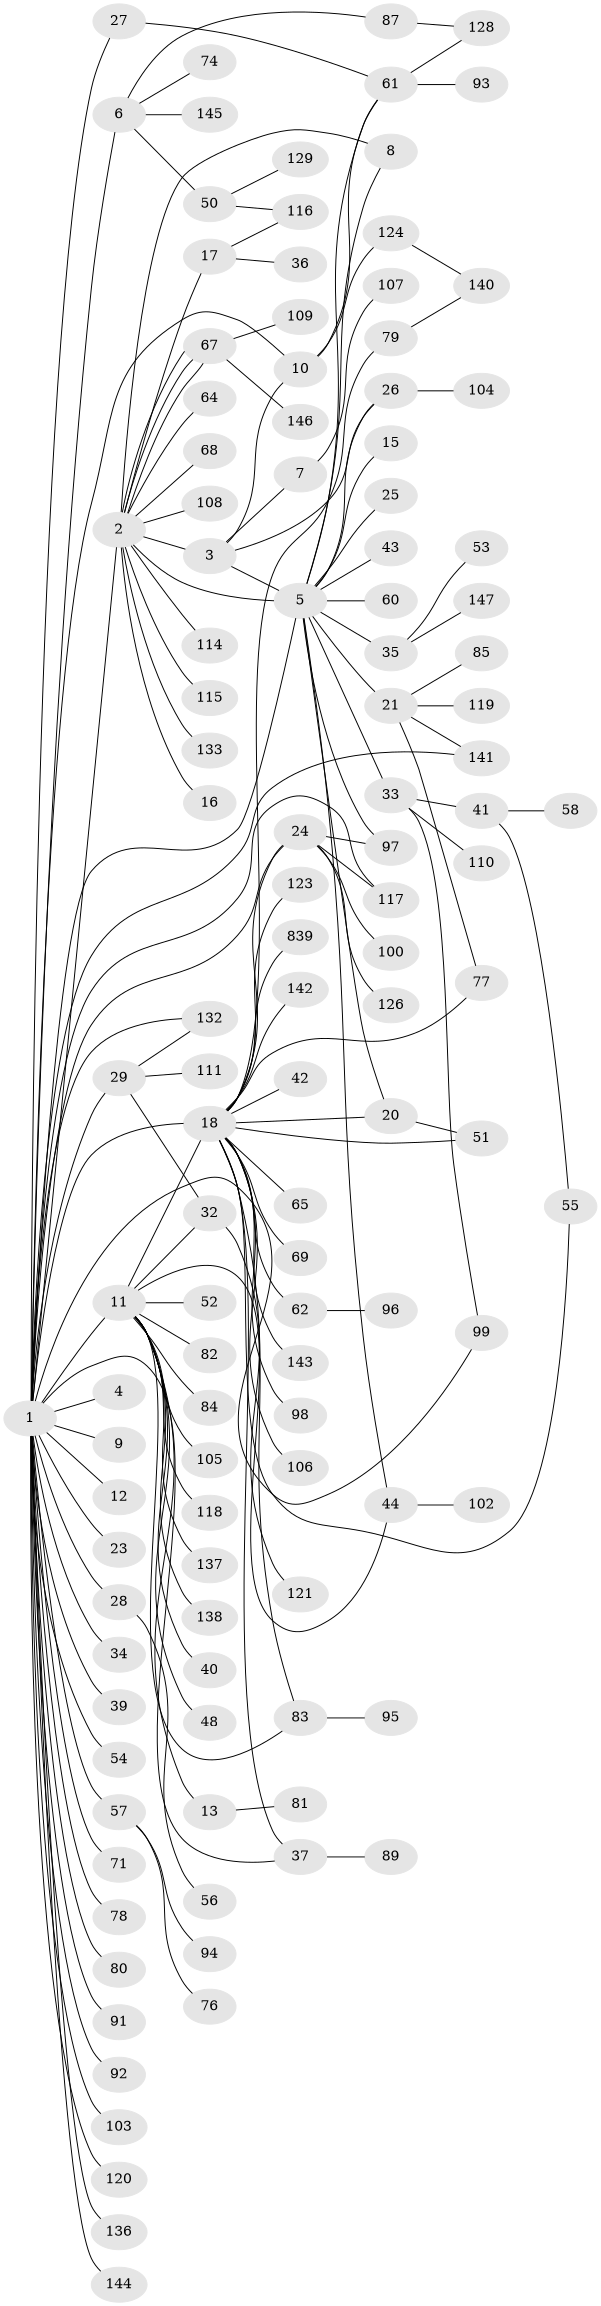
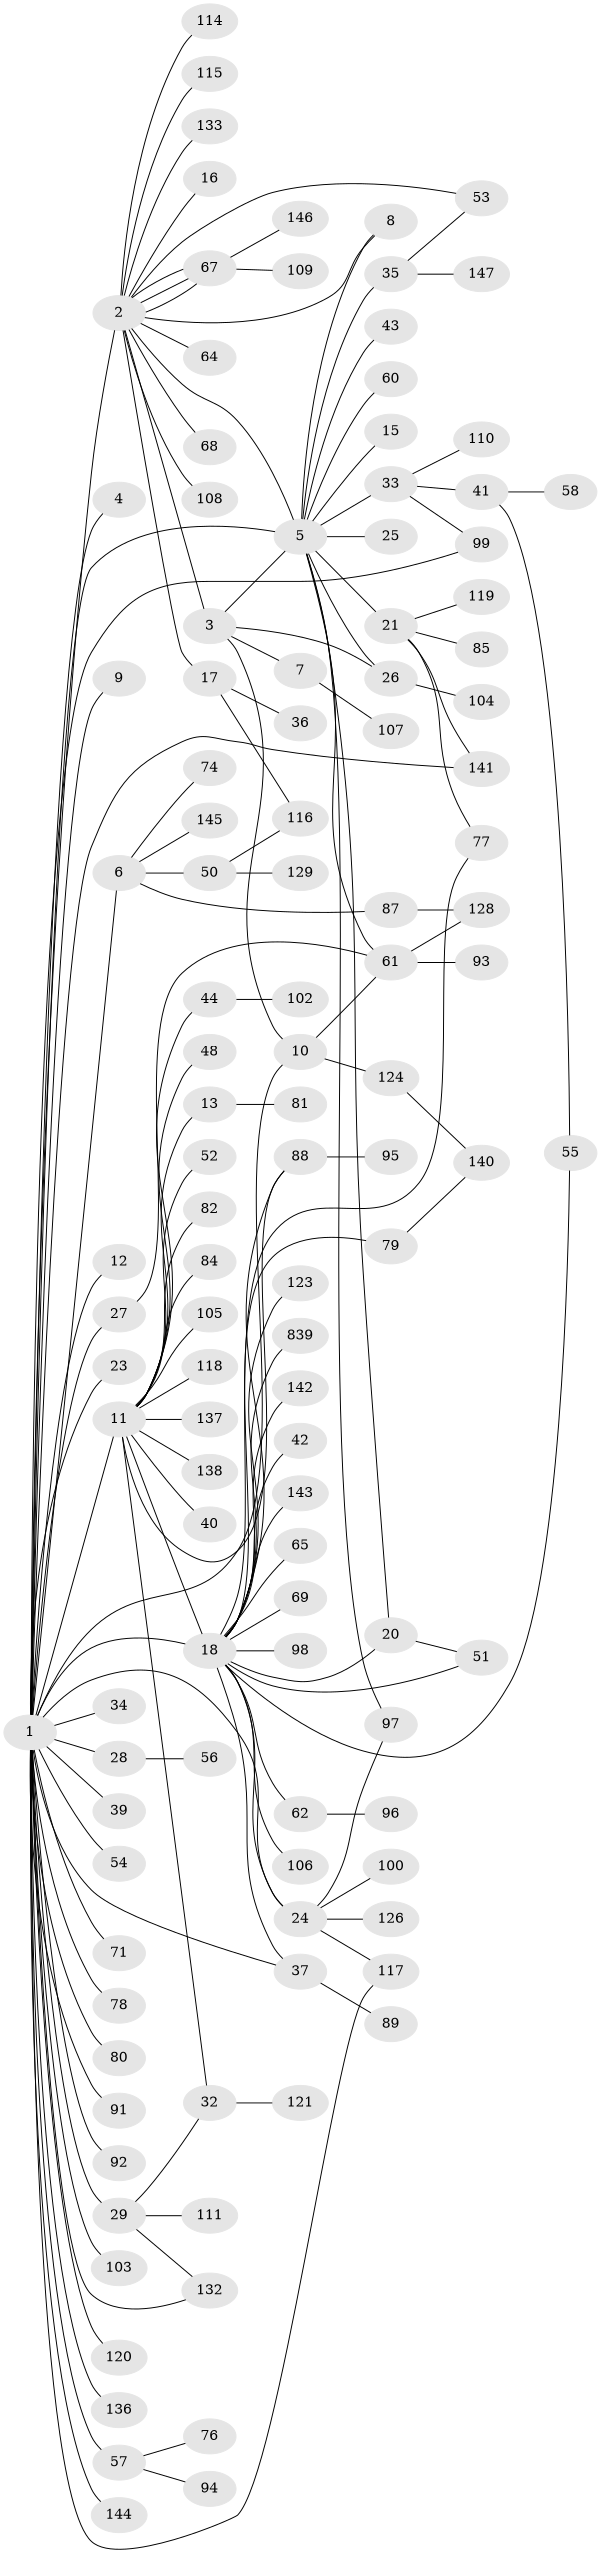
  graph {
    rankdir=LR
    node [color=gray90 style=filled]
    1 [super="+130"]
    2 [super="+63"]
    4
    5 [super="+30"]
    6 [super="+19"]
    9
    10 [super="+70"]
    11 [super="+14"]
    12
    18 [super="+31"]
    23
    24 [super="+75"]
    27
    28 [super="+83"]
    29
    34
    37 [super="+148"]
    39 [super="+131"]
    54
    57 [super="+86"]
    71
    78
    80
    91
    92
    99
    103
    117
    120
    136
    141
    144
    132
    3 [super="+46"]
    8 [super="+45"]
    16
    17 [super="+22"]
    53
    64
    67 [super="+73"]
    68
    108
    114
    115
    133
    26 [super="+66"]
    15
    20 [super="+59"]
    21 [super="+38"]
    25
    33
    35 [super="+134"]
    43
    44 [super="+47"]
    60
    61 [super="+72"]
    97
    50
    74
    87
    145
    124
    32 [super="+49"]
    13
    40
    48
    52 [super="+101"]
    82
    84
-   88 [super="+122" label=83]
+   88 [super="+122"]
    105
    118
    137
    138
    42 [super="+127"]
    51
    55 [super="+112"]
    62
    65
    69
    77 [super="+125"]
    79
    98
    106
    123
    n86 [label=839]
    142
    143
    100
    126
    56 [super="+113"]
    111
    121
    89
    76
    94
    7
    36
    116
    109
    146
    107
    104
    85
    119
    41 [super="+90"]
    110
    147
    102
    93
    128 [super="+135"]
    129
    140
    81
    95
    96
    58
    1 -- 2 [weight=2]
    1 -- 4
    1 -- 5
    1 -- 6
    1 -- 9
    1 -- 10 [weight=2]
    1 -- 11
    1 -- 12
    1 -- 18
    1 -- 23
    1 -- 24
    1 -- 27
    1 -- 28
    1 -- 29
    1 -- 34
    1 -- 37
    1 -- 39
    1 -- 54
    1 -- 57
    1 -- 71
    1 -- 78
    1 -- 80
    1 -- 91
    1 -- 92
    1 -- 99
    1 -- 103
    1 -- 117
    1 -- 120
    1 -- 136
    1 -- 141
    1 -- 144
    1 -- 132
    2 -- 5
    2 -- 3
    2 -- 8
    2 -- 16
    2 -- 17
+   2 -- 53
    2 -- 64
    2 -- 67
    2 -- 67
    2 -- 67
    2 -- 68
    2 -- 108
    2 -- 114
    2 -- 115
    2 -- 133
    5 -- 8
    5 -- 26
    5 -- 15
    5 -- 20
    5 -- 21
    5 -- 25
    5 -- 33
    5 -- 35
    5 -- 43
-   5 -- 44
    5 -- 60
    5 -- 61
    5 -- 97
    6 -- 50
    6 -- 74
    6 -- 87
    6 -- 145
    10 -- 61
    10 -- 124
    11 -- 18
    11 -- 44
    11 -- 32
    11 -- 13
    11 -- 40
    11 -- 48
    11 -- 52
    11 -- 82
    11 -- 84
    11 -- 88
    11 -- 105
    11 -- 118
    11 -- 137
    11 -- 138
    18 -- 24
    18 -- 37
    18 -- 20
    18 -- 88
    18 -- 42
    18 -- 51
    18 -- 55
    18 -- 62
    18 -- 65
    18 -- 69
    18 -- 77
    18 -- 79
    18 -- 98
    18 -- 106
    18 -- 123
    18 -- n86
    18 -- 142
    18 -- 143
    24 -- 117
    24 -- 97
    24 -- 100
    24 -- 126
    27 -- 61
    28 -- 56
    29 -- 132
    29 -- 32
    29 -- 111
    37 -- 89
    57 -- 76
    57 -- 94
    3 -- 5
    3 -- 10
    3 -- 26
    3 -- 7
    17 -- 36
    17 -- 116
    67 -- 109
    67 -- 146
    26 -- 104
    20 -- 51
    21 -- 141
    21 -- 77
    21 -- 85
    21 -- 119
    33 -- 99
    33 -- 41
    33 -- 110
    35 -- 53
    35 -- 147
    44 -- 102
    61 -- 93
    61 -- 128
    50 -- 116
    50 -- 129
    87 -- 128
    124 -- 140
    32 -- 121
    13 -- 81
    88 -- 95
    62 -- 96
    79 -- 140
    7 -- 107
    41 -- 55
    41 -- 58
  }
